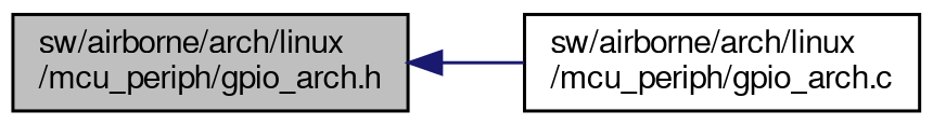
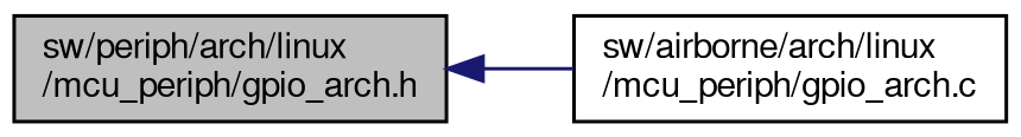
  digraph {
    rankdir=LR
    node [color=black fontname=FreeSans fontsize=10 shape=record style=filled]
-   n1 [fillcolor=grey75 fontcolor=black height=0.2 label="sw/airborne/arch/linux\l/mcu_periph/gpio_arch.h" width=0.4]
+   n1 [fillcolor=grey75 fontcolor=black height=0.2 label="sw/periph/arch/linux\l/mcu_periph/gpio_arch.h" width=0.4]
    n2 [fillcolor=white height=0.2 label="sw/airborne/arch/linux\l/mcu_periph/gpio_arch.c" width=0.4]
    n1 -> n2 [color=midnightblue dir=back fontname=FreeSans fontsize=10 labelfontname=FreeSans labelfontsize=10 style=solid]
  }
